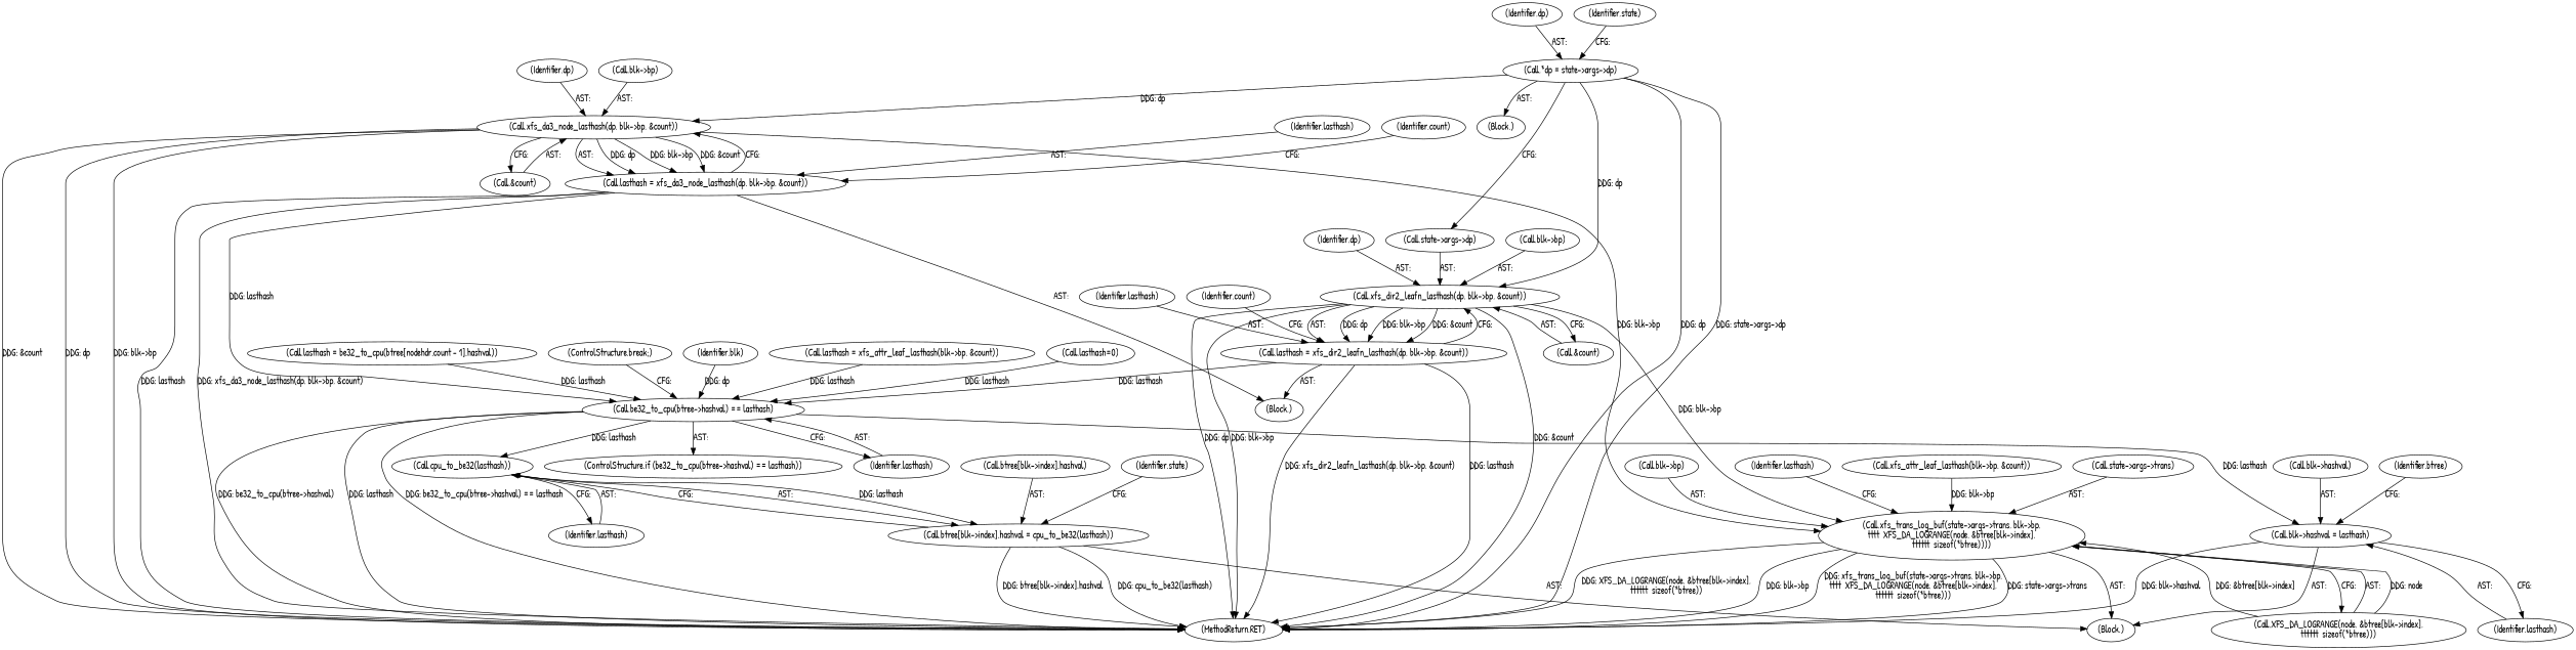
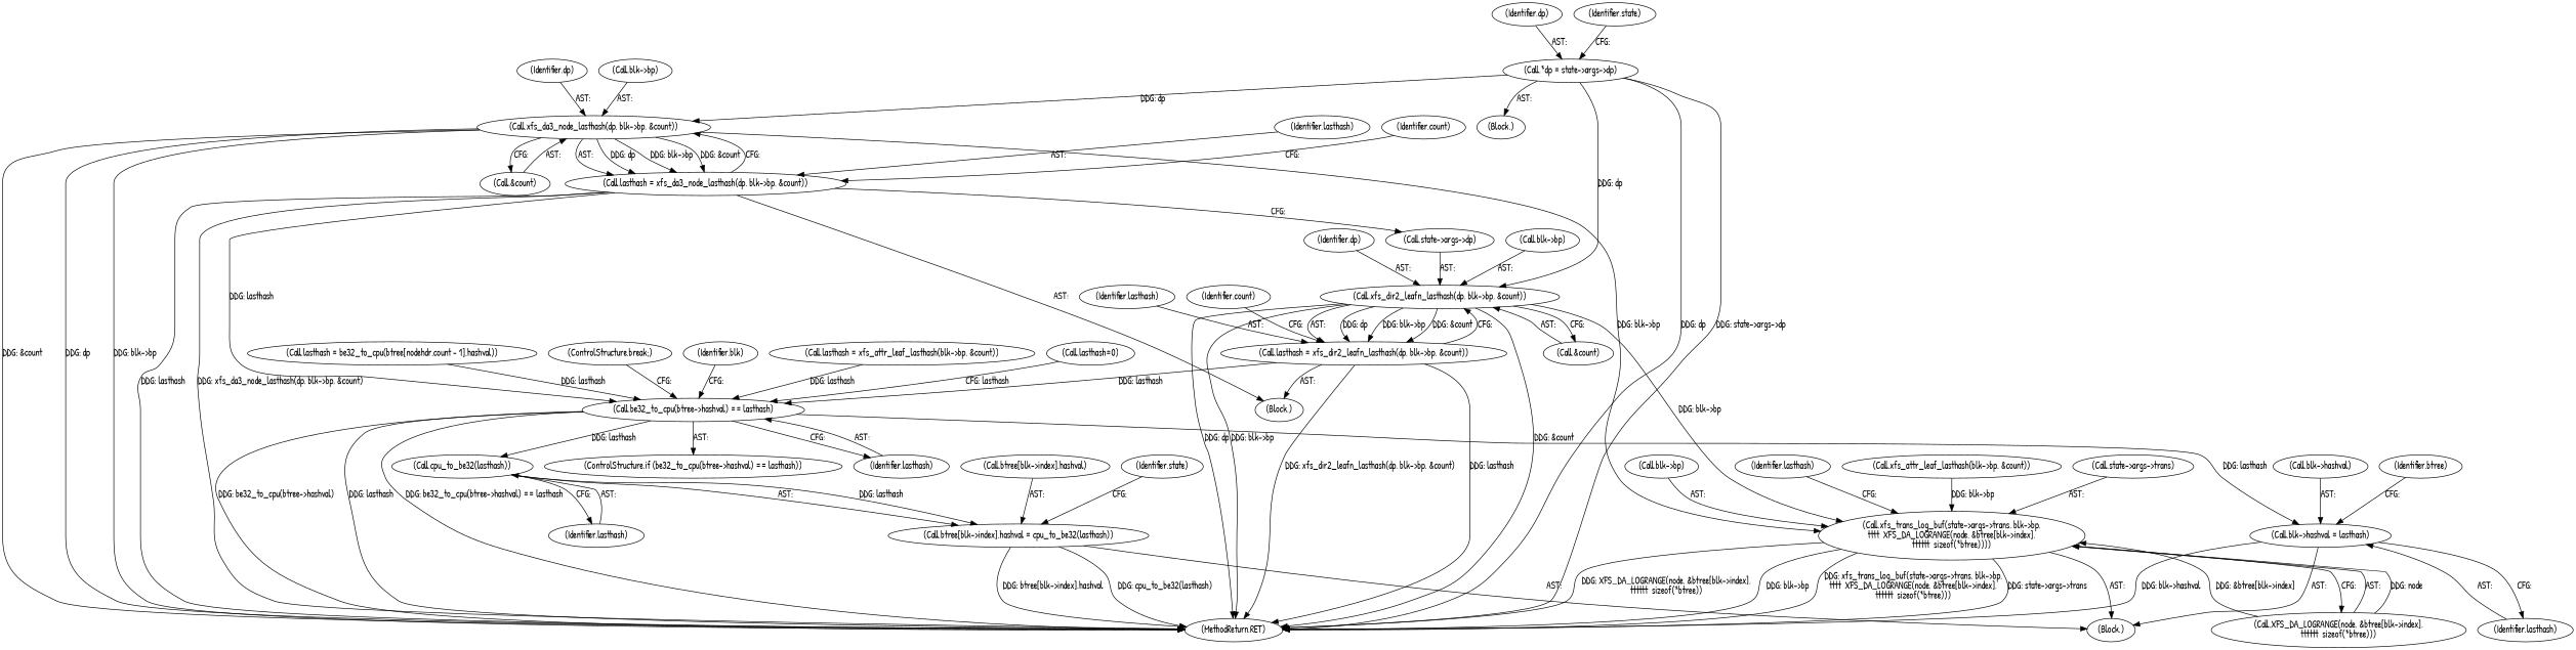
  digraph {
    fontname="Patrick Hand"
    node [fontname="Patrick Hand"]
    edge [fontname="Patrick Hand"]
    n1 [label="(Call,*dp = state->args->dp)"]
    n2 [label="(Call,xfs_dir2_leafn_lasthash(dp, blk->bp, &count))"]
    n3 [label="(Call,xfs_da3_node_lasthash(dp, blk->bp, &count))"]
    n4 [label="(Block,)"]
    n5 [label="(Call,state->args->dp)"]
    n6 [label="(MethodReturn,RET)"]
    n7 [label="(Call,lasthash = xfs_dir2_leafn_lasthash(dp, blk->bp, &count))"]
    n8 [label="(Call,xfs_trans_log_buf(state->args->trans, blk->bp,\n\t\t\t\t  XFS_DA_LOGRANGE(node, &btree[blk->index],\n\t\t\t\t\t\t  sizeof(*btree))))"]
    n9 [label="(Call,&count)"]
    n10 [label="(Call,lasthash = xfs_da3_node_lasthash(dp, blk->bp, &count))"]
    n11 [label="(Call,&count)"]
    n12 [label="(Call,be32_to_cpu(btree->hashval) == lasthash)"]
    n13 [label="(Block,)"]
    n14 [label="(Block,)"]
    n15 [label="(Call,XFS_DA_LOGRANGE(node, &btree[blk->index],\n\t\t\t\t\t\t  sizeof(*btree)))"]
    n16 [label="(Call,blk->hashval = lasthash)"]
    n17 [label="(Call,cpu_to_be32(lasthash))"]
    n18 [label="(ControlStructure,if (be32_to_cpu(btree->hashval) == lasthash))"]
    n19 [label="(Identifier,lasthash)"]
    n20 [label="(Identifier,lasthash)"]
    n21 [label="(Call,btree[blk->index].hashval = cpu_to_be32(lasthash))"]
    n22 [label="(Identifier,lasthash)"]
    n23 [label="(Identifier,lasthash)"]
    n24 [label="(Call,blk->hashval)"]
    n25 [label="(Call,blk->bp)"]
    n26 [label="(Identifier,count)"]
    n27 [label="(Identifier,lasthash)"]
    n28 [label="(Call,lasthash = be32_to_cpu(btree[nodehdr.count - 1].hashval))"]
    n29 [label="(ControlStructure,break;)"]
    n30 [label="(Call,xfs_attr_leaf_lasthash(blk->bp, &count))"]
    n31 [label="(Identifier,dp)"]
    n32 [label="(Identifier,dp)"]
    n33 [label="(Call,state->args->trans)"]
    n34 [label="(Call,btree[blk->index].hashval)"]
    n35 [label="(Call,blk->bp)"]
    n36 [label="(Call,blk->bp)"]
    n37 [label="(Identifier,state)"]
    n38 [label="(Identifier,blk)"]
    n39 [label="(Identifier,count)"]
    n40 [label="(Identifier,lasthash)"]
    n41 [label="(Identifier,dp)"]
    n42 [label="(Identifier,btree)"]
    n43 [label="(Call,lasthash = xfs_attr_leaf_lasthash(blk->bp, &count))"]
    n44 [label="(Call,lasthash=0)"]
    n45 [label="(Identifier,state)"]
    n1 -> n2 [label="DDG: dp"]
    n1 -> n3 [label="DDG: dp"]
    n1 -> n4 [label="AST: "]
-   n1 -> n5 [label="CFG: "]
+   n10 -> n5 [label="CFG: "]
    n1 -> n6 [label="DDG: dp"]
    n1 -> n6 [label="DDG: state->args->dp"]
    n2 -> n6 [label="DDG: &count"]
    n2 -> n6 [label="DDG: dp"]
    n2 -> n6 [label="DDG: blk->bp"]
    n2 -> n7 [label="AST: "]
    n2 -> n7 [label="DDG: dp"]
    n2 -> n7 [label="DDG: blk->bp"]
    n2 -> n7 [label="DDG: &count"]
    n2 -> n8 [label="DDG: blk->bp"]
    n2 -> n9 [label="CFG: "]
    n3 -> n6 [label="DDG: blk->bp"]
    n3 -> n6 [label="DDG: &count"]
    n3 -> n6 [label="DDG: dp"]
    n3 -> n8 [label="DDG: blk->bp"]
    n3 -> n10 [label="AST: "]
    n3 -> n10 [label="DDG: dp"]
    n3 -> n10 [label="DDG: blk->bp"]
    n3 -> n10 [label="DDG: &count"]
    n3 -> n11 [label="CFG: "]
    n5 -> n2 [label="AST: "]
    n7 -> n2 [label="CFG: "]
    n7 -> n6 [label="DDG: xfs_dir2_leafn_lasthash(dp, blk->bp, &count)"]
    n7 -> n6 [label="DDG: lasthash"]
    n7 -> n12 [label="DDG: lasthash"]
    n7 -> n13 [label="AST: "]
    n8 -> n6 [label="DDG: XFS_DA_LOGRANGE(node, &btree[blk->index],\n\t\t\t\t\t\t  sizeof(*btree))"]
    n8 -> n6 [label="DDG: blk->bp"]
    n8 -> n6 [label="DDG: xfs_trans_log_buf(state->args->trans, blk->bp,\n\t\t\t\t  XFS_DA_LOGRANGE(node, &btree[blk->index],\n\t\t\t\t\t\t  sizeof(*btree)))"]
    n8 -> n6 [label="DDG: state->args->trans"]
    n8 -> n14 [label="AST: "]
    n8 -> n15 [label="CFG: "]
    n9 -> n2 [label="AST: "]
    n10 -> n3 [label="CFG: "]
    n10 -> n6 [label="DDG: lasthash"]
    n10 -> n6 [label="DDG: xfs_da3_node_lasthash(dp, blk->bp, &count)"]
    n10 -> n12 [label="DDG: lasthash"]
    n10 -> n13 [label="AST: "]
    n11 -> n3 [label="AST: "]
    n12 -> n6 [label="DDG: be32_to_cpu(btree->hashval)"]
    n12 -> n6 [label="DDG: lasthash"]
    n12 -> n6 [label="DDG: be32_to_cpu(btree->hashval) == lasthash"]
    n12 -> n16 [label="DDG: lasthash"]
    n12 -> n17 [label="DDG: lasthash"]
    n12 -> n18 [label="AST: "]
    n12 -> n19 [label="CFG: "]
    n15 -> n8 [label="AST: "]
    n15 -> n8 [label="DDG: node"]
    n15 -> n8 [label="DDG: &btree[blk->index]"]
    n16 -> n6 [label="DDG: blk->hashval"]
    n16 -> n14 [label="AST: "]
    n16 -> n20 [label="CFG: "]
    n17 -> n21 [label="AST: "]
    n17 -> n21 [label="DDG: lasthash"]
    n17 -> n22 [label="CFG: "]
    n19 -> n12 [label="AST: "]
    n20 -> n16 [label="AST: "]
    n21 -> n6 [label="DDG: btree[blk->index].hashval"]
    n21 -> n6 [label="DDG: cpu_to_be32(lasthash)"]
    n21 -> n14 [label="AST: "]
-   n21 -> n17 [label="CFG: "]
    n22 -> n17 [label="AST: "]
    n23 -> n8 [label="CFG: "]
    n24 -> n16 [label="AST: "]
    n25 -> n2 [label="AST: "]
    n26 -> n7 [label="CFG: "]
    n27 -> n7 [label="AST: "]
    n28 -> n12 [label="DDG: lasthash"]
    n29 -> n12 [label="CFG: "]
    n30 -> n8 [label="DDG: blk->bp"]
    n31 -> n3 [label="AST: "]
    n32 -> n1 [label="AST: "]
    n33 -> n8 [label="AST: "]
    n34 -> n21 [label="AST: "]
    n35 -> n8 [label="AST: "]
    n36 -> n3 [label="AST: "]
    n37 -> n1 [label="CFG: "]
-   n38 -> n12 [label="DDG: dp"]
+   n38 -> n12 [label="CFG: "]
    n39 -> n10 [label="CFG: "]
    n40 -> n10 [label="AST: "]
    n41 -> n2 [label="AST: "]
    n42 -> n16 [label="CFG: "]
    n43 -> n12 [label="DDG: lasthash"]
-   n44 -> n12 [label="DDG: lasthash"]
+   n44 -> n12 [label="CFG: lasthash"]
    n45 -> n21 [label="CFG: "]
  }
